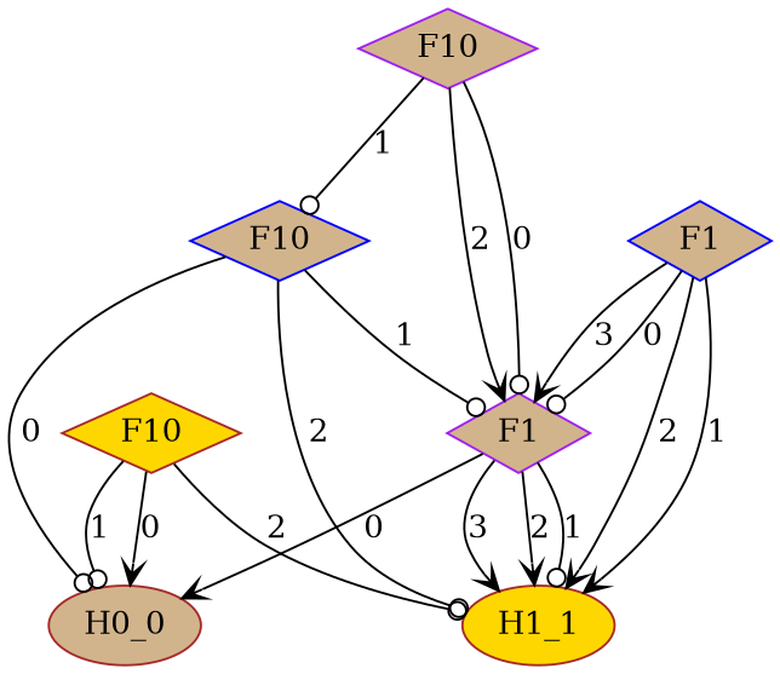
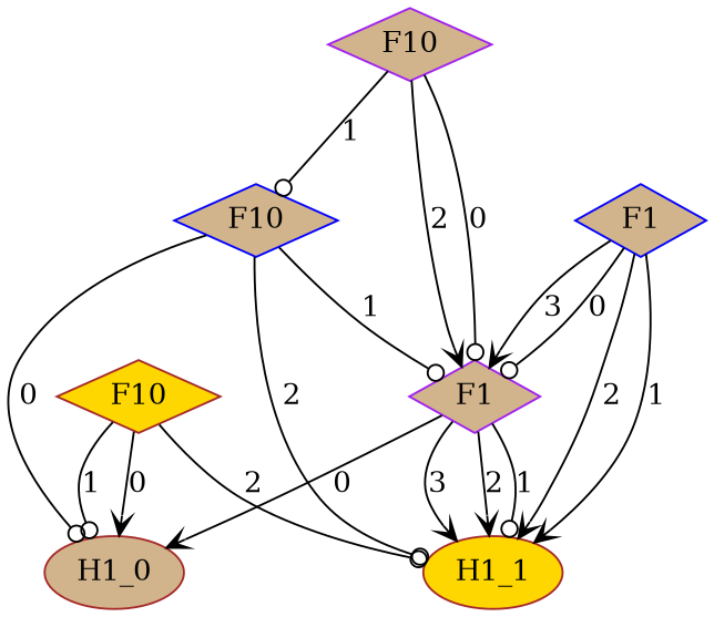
  digraph {
    node [style=filled fillcolor=tan color=brown shape=diamond]
    edge [arrowhead=odot]
    n1 [label=H1_1 fillcolor=gold shape=""]
-   n2 [label=H0_0 shape=""]
+   n2 [label=H1_0 shape=""]
    n3 [label=F1 color=purple]
    n4 [label=F10 fillcolor=gold]
    n5 [label=F10 color=blue]
    n6 [label=F1 color=blue]
    n7 [label=F10 color=purple]
    n3 -> n1 [label=3 arrowhead=vee]
    n3 -> n1 [label=2 arrowhead=vee]
    n3 -> n1 [label=1]
    n3 -> n2 [label=0 arrowhead=vee]
    n4 -> n1 [label=2]
    n4 -> n2 [label=1]
    n4 -> n2 [label=0 arrowhead=vee]
    n5 -> n1 [label=2]
    n5 -> n2 [label=0]
    n5 -> n3 [label=1]
    n6 -> n1 [label=2 arrowhead=vee]
    n6 -> n1 [label=1 arrowhead=vee]
    n6 -> n3 [label=3 arrowhead=vee]
    n6 -> n3 [label=0]
    n7 -> n3 [label=2 arrowhead=vee]
    n7 -> n3 [label=0]
    n7 -> n5 [label=1]
  }
